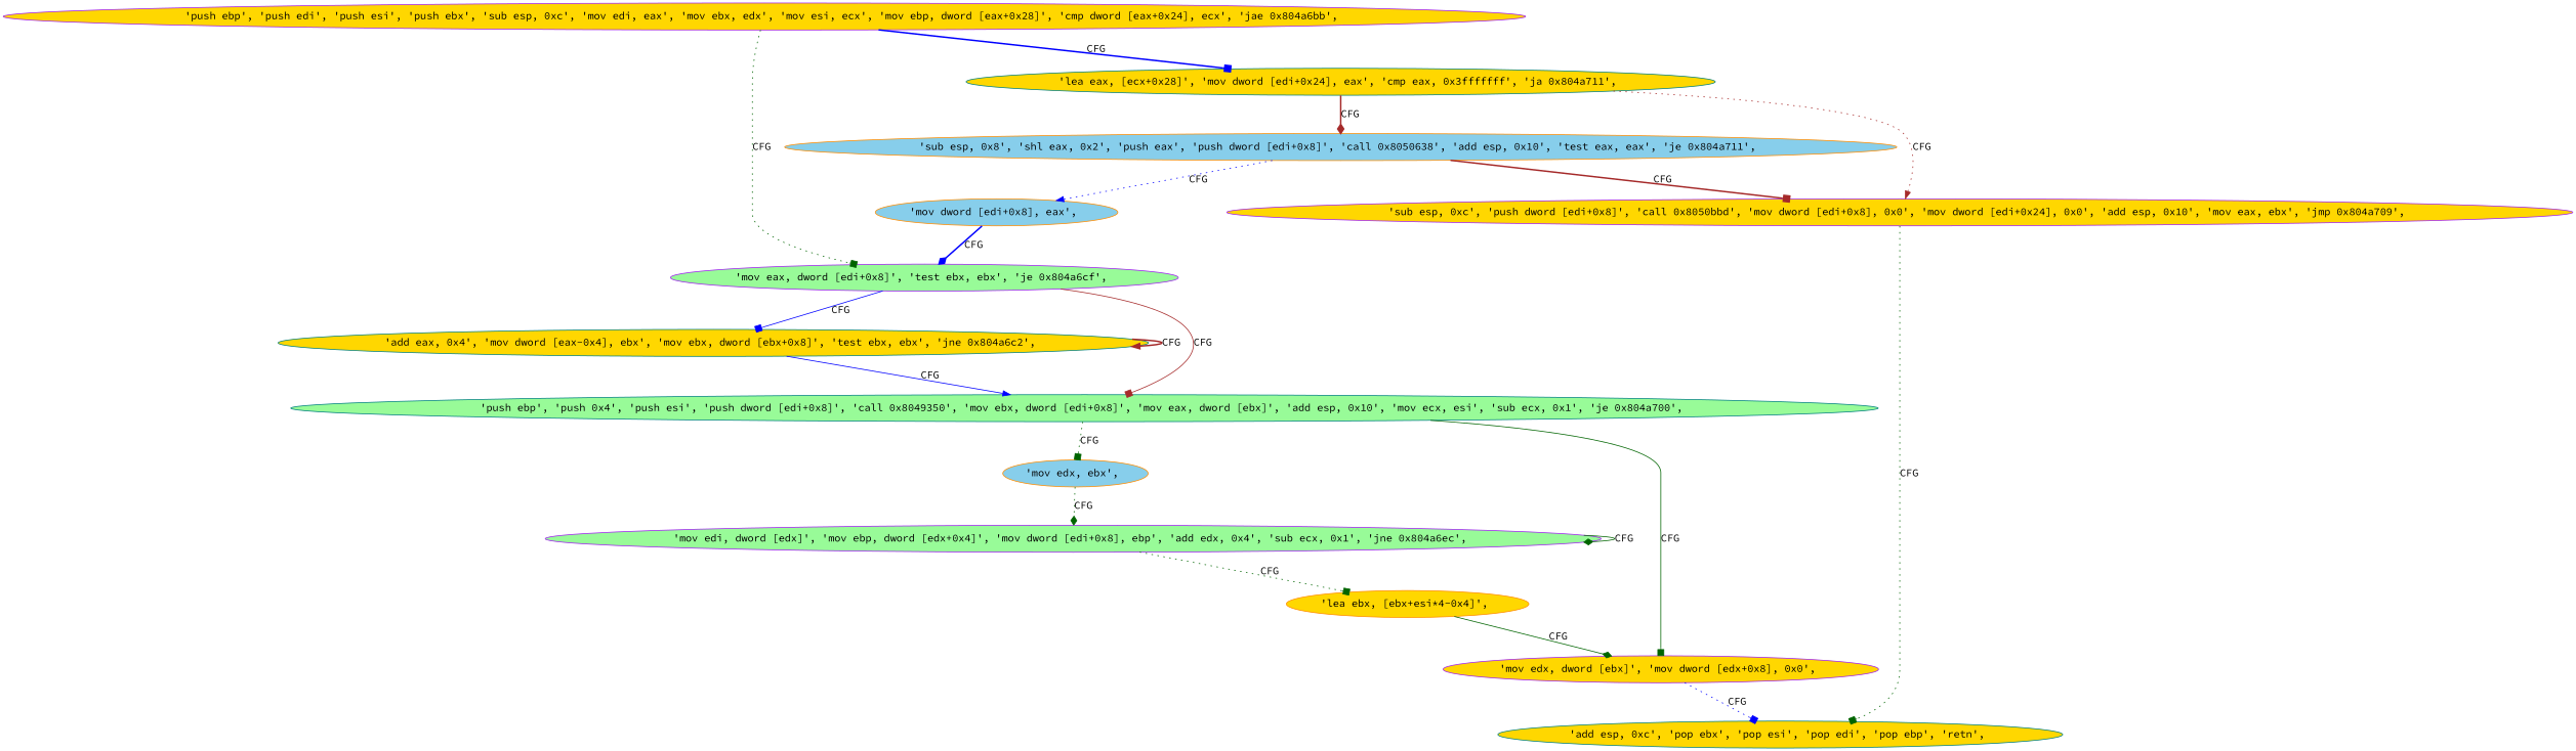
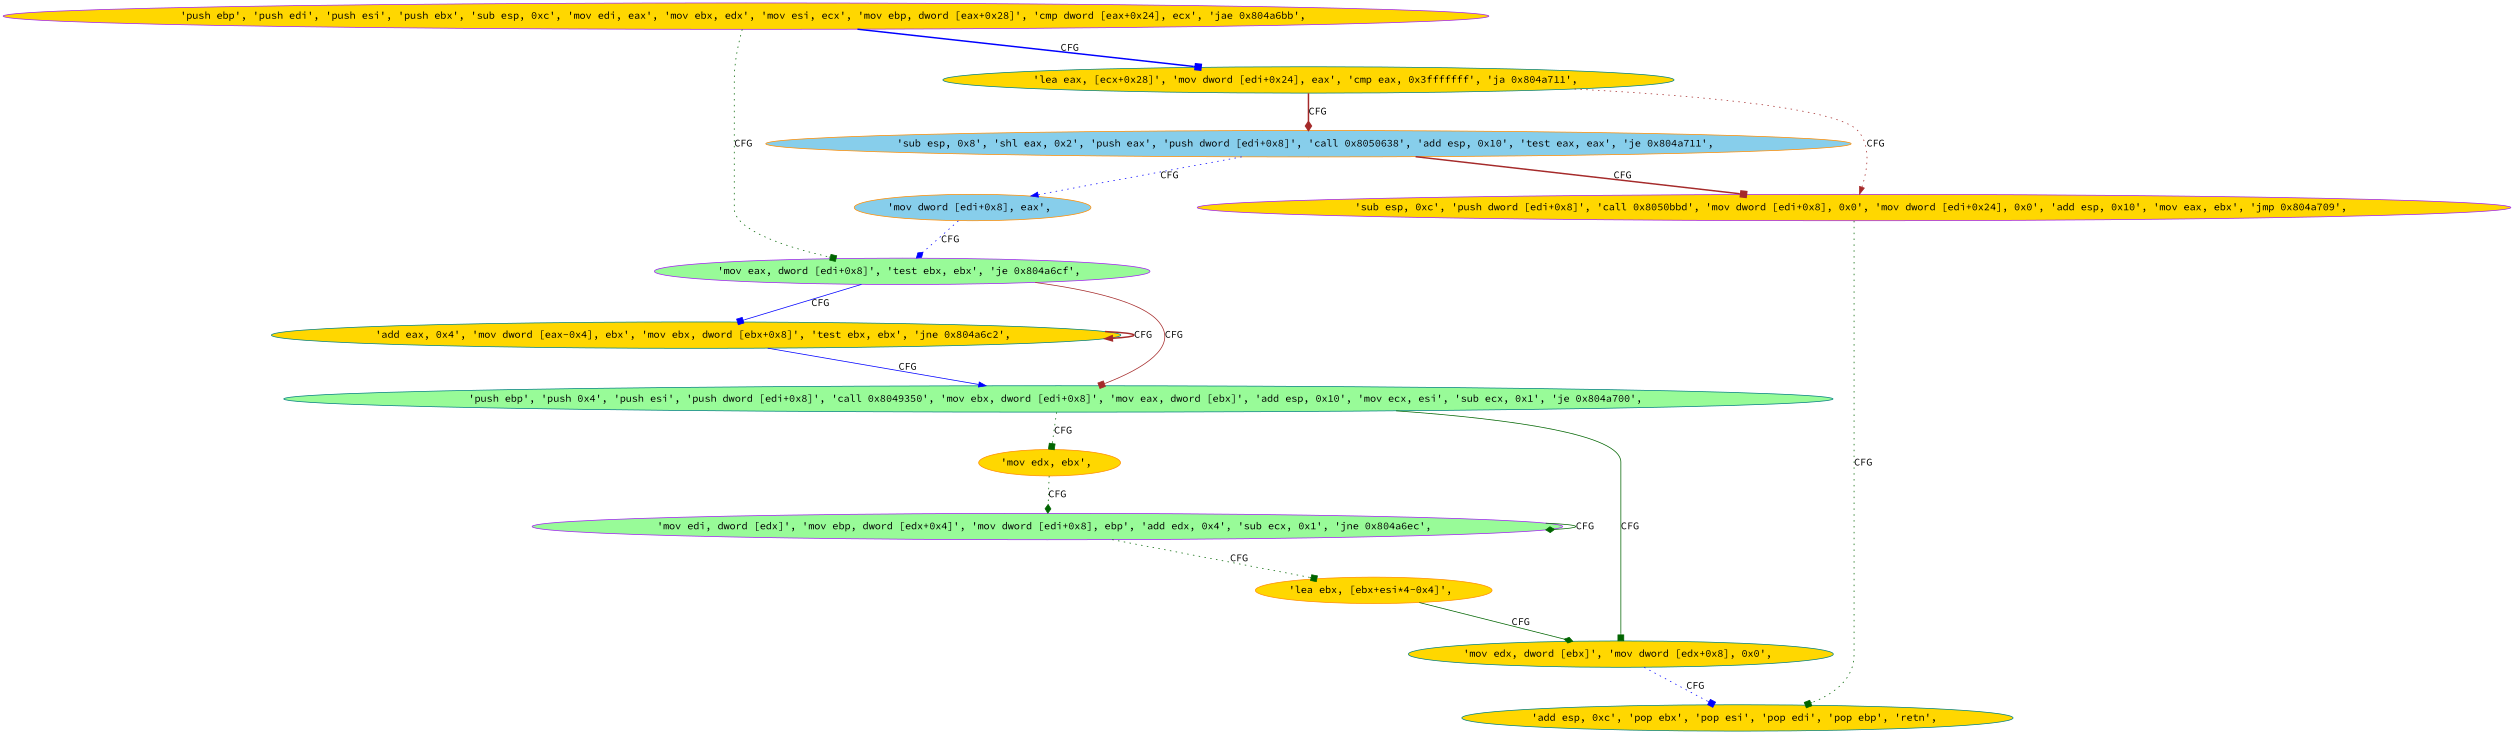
  digraph {
    fontname="Source Code Pro"
    node [color=purple fillcolor=gold fontname="Source Code Pro" style=filled]
    edge [arrowhead=box color=darkgreen fontname="Source Code Pro" style=dotted]
    n1 [label="'push ebp', 'push edi', 'push esi', 'push ebx', 'sub esp, 0xc', 'mov edi, eax', 'mov ebx, edx', 'mov esi, ecx', 'mov ebp, dword [eax+0x28]', 'cmp dword [eax+0x24], ecx', 'jae 0x804a6bb', "]
    n2 [fillcolor=palegreen label="'mov eax, dword [edi+0x8]', 'test ebx, ebx', 'je 0x804a6cf', "]
    n3 [color=teal label="'lea eax, [ecx+0x28]', 'mov dword [edi+0x24], eax', 'cmp eax, 0x3fffffff', 'ja 0x804a711', "]
    n4 [color=teal fillcolor=palegreen label="'push ebp', 'push 0x4', 'push esi', 'push dword [edi+0x8]', 'call 0x8049350', 'mov ebx, dword [edi+0x8]', 'mov eax, dword [ebx]', 'add esp, 0x10', 'mov ecx, esi', 'sub ecx, 0x1', 'je 0x804a700', "]
    n5 [color=teal label="'add eax, 0x4', 'mov dword [eax-0x4], ebx', 'mov ebx, dword [ebx+0x8]', 'test ebx, ebx', 'jne 0x804a6c2', "]
    n6 [label="'sub esp, 0xc', 'push dword [edi+0x8]', 'call 0x8050bbd', 'mov dword [edi+0x8], 0x0', 'mov dword [edi+0x24], 0x0', 'add esp, 0x10', 'mov eax, ebx', 'jmp 0x804a709', "]
    n7 [color=darkorange fillcolor=skyblue label="'sub esp, 0x8', 'shl eax, 0x2', 'push eax', 'push dword [edi+0x8]', 'call 0x8050638', 'add esp, 0x10', 'test eax, eax', 'je 0x804a711', "]
-   n8 [label="'mov edx, dword [ebx]', 'mov dword [edx+0x8], 0x0', "]
-   n9 [color=darkorange fillcolor=skyblue label="'mov edx, ebx', "]
+   n8 [color=teal label="'mov edx, dword [ebx]', 'mov dword [edx+0x8], 0x0', "]
+   n9 [color=darkorange label="'mov edx, ebx', "]
    n10 [color=teal label="'add esp, 0xc', 'pop ebx', 'pop esi', 'pop edi', 'pop ebp', 'retn', "]
    n11 [color=darkorange fillcolor=skyblue label="'mov dword [edi+0x8], eax', "]
    n12 [fillcolor=palegreen label="'mov edi, dword [edx]', 'mov ebp, dword [edx+0x4]', 'mov dword [edi+0x8], ebp', 'add edx, 0x4', 'sub ecx, 0x1', 'jne 0x804a6ec', "]
    n13 [color=darkorange label="'lea ebx, [ebx+esi*4-0x4]', "]
    n1 -> n2 [label=CFG]
    n1 -> n3 [color=blue label=CFG style=bold]
    n2 -> n4 [color=brown label=CFG style=solid]
    n2 -> n5 [color=blue label=CFG style=solid]
    n3 -> n6 [arrowhead=normal color=brown label=CFG]
    n3 -> n7 [arrowhead=diamond color=brown label=CFG style=bold]
    n4 -> n8 [label=CFG style=solid]
    n4 -> n9 [label=CFG]
    n5 -> n4 [arrowhead=normal color=blue label=CFG style=solid]
    n5 -> n5 [arrowhead=normal color=brown label=CFG style=bold]
    n6 -> n10 [label=CFG]
    n7 -> n6 [color=brown label=CFG style=bold]
    n7 -> n11 [arrowhead=normal color=blue label=CFG]
    n8 -> n10 [color=blue label=CFG]
    n9 -> n12 [arrowhead=diamond label=CFG]
-   n11 -> n2 [arrowhead=diamond color=blue label=CFG style=bold]
+   n11 -> n2 [arrowhead=diamond color=blue label=CFG]
    n12 -> n12 [arrowhead=diamond label=CFG style=solid]
    n12 -> n13 [label=CFG]
    n13 -> n8 [arrowhead=diamond label=CFG style=solid]
  }
